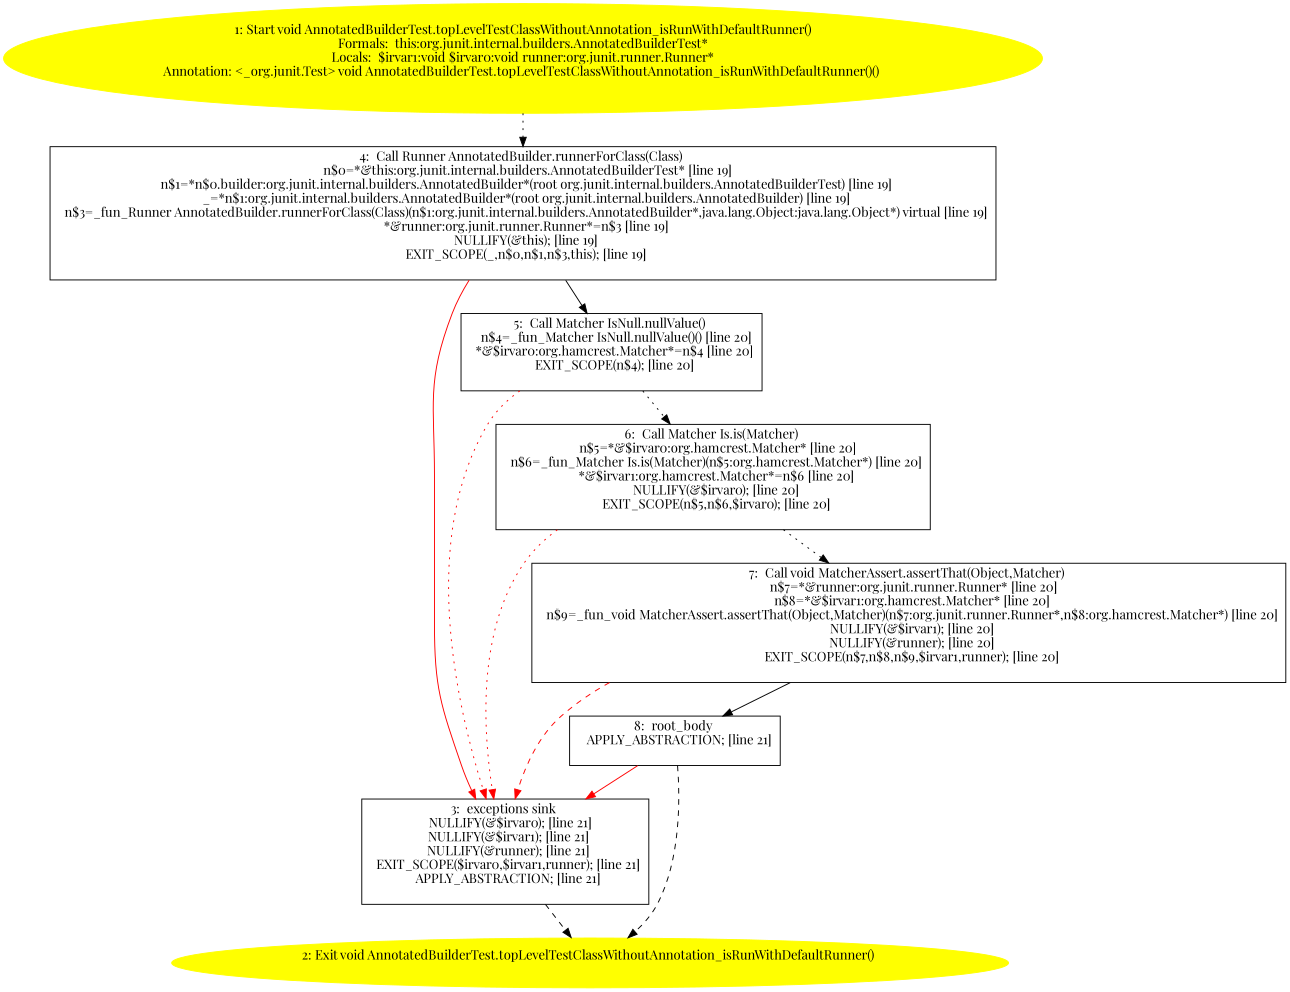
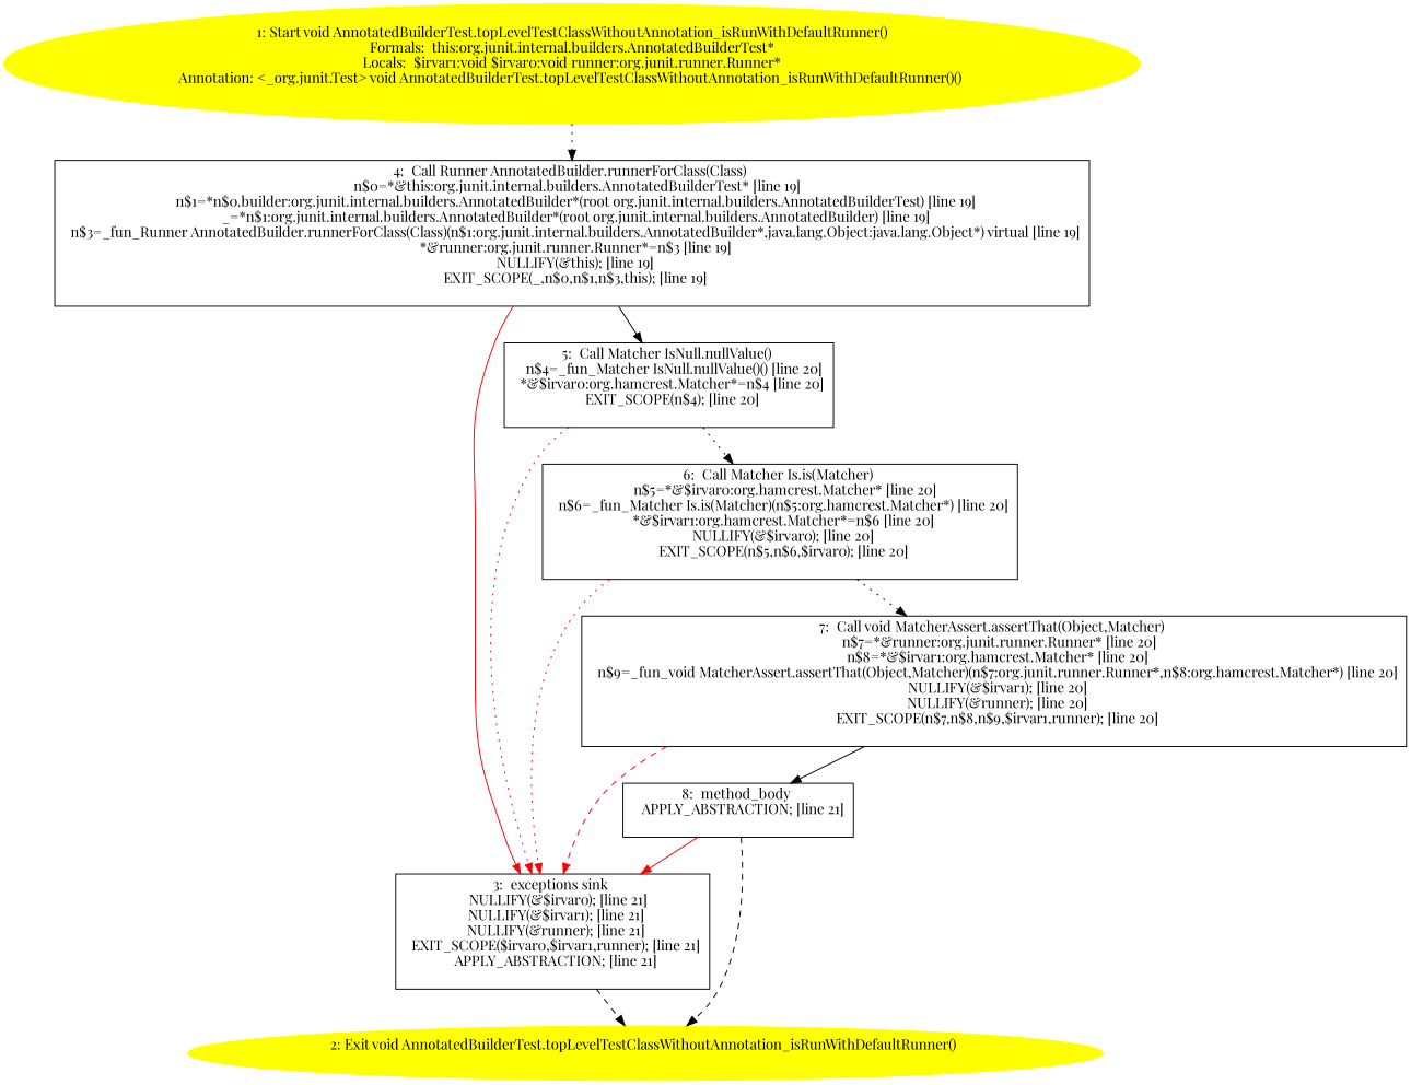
  digraph {
    fontname="Playfair Display"
    node [fontname="Playfair Display" shape=box]
    edge [style=dotted fontname="Playfair Display"]
    n1 [color=yellow label="1: Start void AnnotatedBuilderTest.topLevelTestClassWithoutAnnotation_isRunWithDefaultRunner()\nFormals:  this:org.junit.internal.builders.AnnotatedBuilderTest*\nLocals:  $irvar1:void $irvar0:void runner:org.junit.runner.Runner*\nAnnotation: <_org.junit.Test> void AnnotatedBuilderTest.topLevelTestClassWithoutAnnotation_isRunWithDefaultRunner()() \n  " style=filled shape=""]
    n2 [label="4:  Call Runner AnnotatedBuilder.runnerForClass(Class) \n   n$0=*&this:org.junit.internal.builders.AnnotatedBuilderTest* [line 19]\n  n$1=*n$0.builder:org.junit.internal.builders.AnnotatedBuilder*(root org.junit.internal.builders.AnnotatedBuilderTest) [line 19]\n  _=*n$1:org.junit.internal.builders.AnnotatedBuilder*(root org.junit.internal.builders.AnnotatedBuilder) [line 19]\n  n$3=_fun_Runner AnnotatedBuilder.runnerForClass(Class)(n$1:org.junit.internal.builders.AnnotatedBuilder*,java.lang.Object:java.lang.Object*) virtual [line 19]\n  *&runner:org.junit.runner.Runner*=n$3 [line 19]\n  NULLIFY(&this); [line 19]\n  EXIT_SCOPE(_,n$0,n$1,n$3,this); [line 19]\n "]
    n3 [label="3:  exceptions sink \n   NULLIFY(&$irvar0); [line 21]\n  NULLIFY(&$irvar1); [line 21]\n  NULLIFY(&runner); [line 21]\n  EXIT_SCOPE($irvar0,$irvar1,runner); [line 21]\n  APPLY_ABSTRACTION; [line 21]\n "]
    n4 [label="5:  Call Matcher IsNull.nullValue() \n   n$4=_fun_Matcher IsNull.nullValue()() [line 20]\n  *&$irvar0:org.hamcrest.Matcher*=n$4 [line 20]\n  EXIT_SCOPE(n$4); [line 20]\n "]
    n5 [color=yellow label="2: Exit void AnnotatedBuilderTest.topLevelTestClassWithoutAnnotation_isRunWithDefaultRunner() \n  " style=filled shape=""]
    n6 [label="6:  Call Matcher Is.is(Matcher) \n   n$5=*&$irvar0:org.hamcrest.Matcher* [line 20]\n  n$6=_fun_Matcher Is.is(Matcher)(n$5:org.hamcrest.Matcher*) [line 20]\n  *&$irvar1:org.hamcrest.Matcher*=n$6 [line 20]\n  NULLIFY(&$irvar0); [line 20]\n  EXIT_SCOPE(n$5,n$6,$irvar0); [line 20]\n "]
    n7 [label="7:  Call void MatcherAssert.assertThat(Object,Matcher) \n   n$7=*&runner:org.junit.runner.Runner* [line 20]\n  n$8=*&$irvar1:org.hamcrest.Matcher* [line 20]\n  n$9=_fun_void MatcherAssert.assertThat(Object,Matcher)(n$7:org.junit.runner.Runner*,n$8:org.hamcrest.Matcher*) [line 20]\n  NULLIFY(&$irvar1); [line 20]\n  NULLIFY(&runner); [line 20]\n  EXIT_SCOPE(n$7,n$8,n$9,$irvar1,runner); [line 20]\n "]
-   n8 [label="8:  root_body \n   APPLY_ABSTRACTION; [line 21]\n "]
+   n8 [label="8:  method_body \n   APPLY_ABSTRACTION; [line 21]\n "]
    n1 -> n2
    n2 -> n3 [color=red style=solid]
    n2 -> n4 [style=solid]
    n3 -> n5 [style=dashed]
    n4 -> n3 [color=red]
    n4 -> n6
    n6 -> n3 [color=red]
    n6 -> n7
    n7 -> n3 [color=red style=dashed]
    n7 -> n8 [style=solid]
    n8 -> n3 [color=red style=solid]
    n8 -> n5 [style=dashed]
  }
